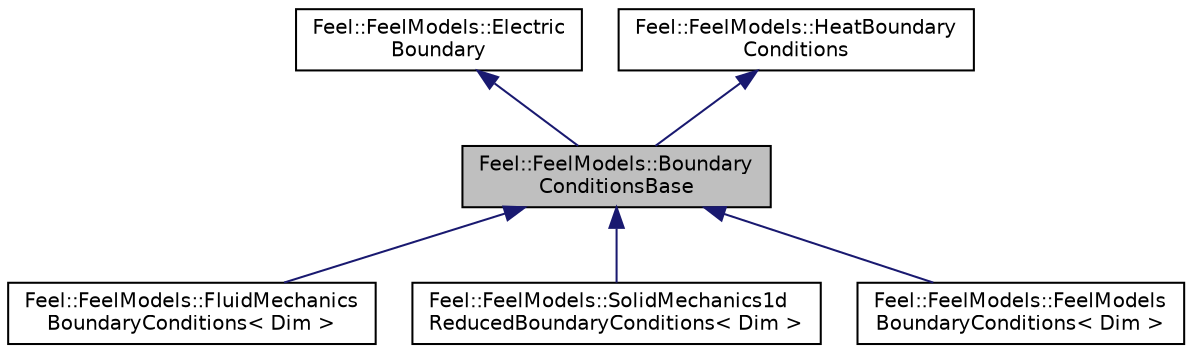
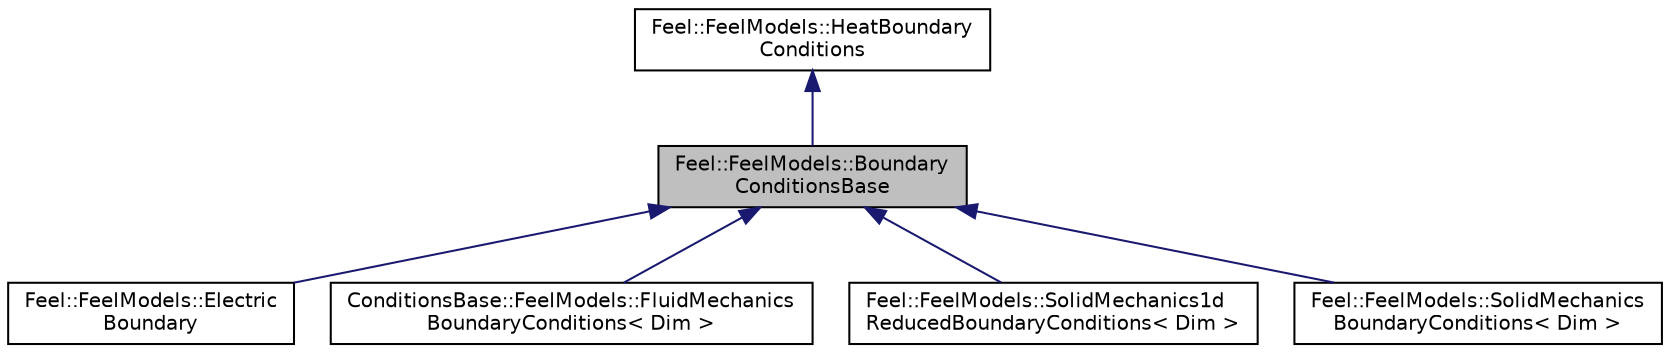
  digraph {
    rankdir=TB
    node [color=black fillcolor=white fontname=Helvetica fontsize=10 shape=record style=filled]
    edge [color=midnightblue dir=back fontname=Helvetica fontsize=10 labelfontname=Helvetica labelfontsize=10 style=solid]
    n1 [fillcolor=grey75 fontcolor=black height=0.2 label="Feel::FeelModels::Boundary\lConditionsBase" width=0.4]
    n2 [height=0.2 label="Feel::FeelModels::Electric\lBoundary" width=0.4]
-   n3 [height=0.2 label="Feel::FeelModels::FluidMechanics\lBoundaryConditions\< Dim \>" width=0.4]
+   n3 [height=0.2 label="ConditionsBase::FeelModels::FluidMechanics\lBoundaryConditions\< Dim \>" width=0.4]
    n4 [height=0.2 label="Feel::FeelModels::SolidMechanics1d\lReducedBoundaryConditions\< Dim \>" width=0.4]
-   n5 [height=0.2 label="Feel::FeelModels::FeelModels\lBoundaryConditions\< Dim \>" width=0.4]
+   n5 [height=0.2 label="Feel::FeelModels::SolidMechanics\lBoundaryConditions\< Dim \>" width=0.4]
    n6 [height=0.2 label="Feel::FeelModels::HeatBoundary\lConditions" width=0.4]
-   n2 -> n1
+   n1 -> n2
    n1 -> n3
    n1 -> n4
    n1 -> n5
    n6 -> n1
  }
